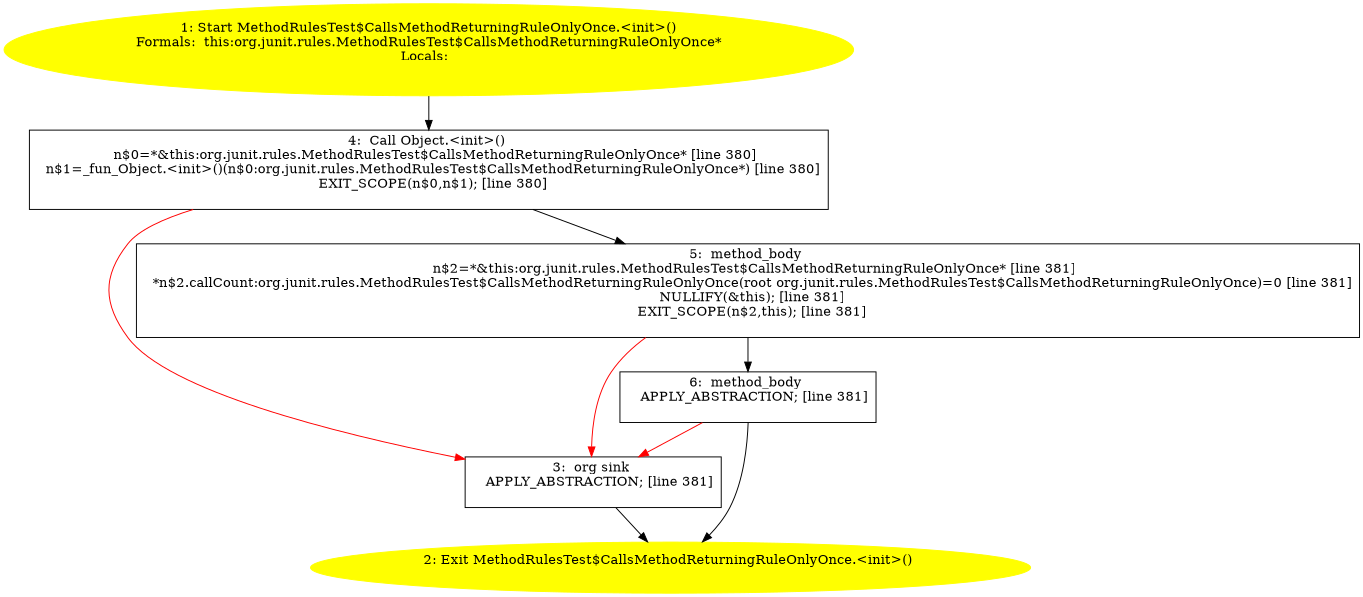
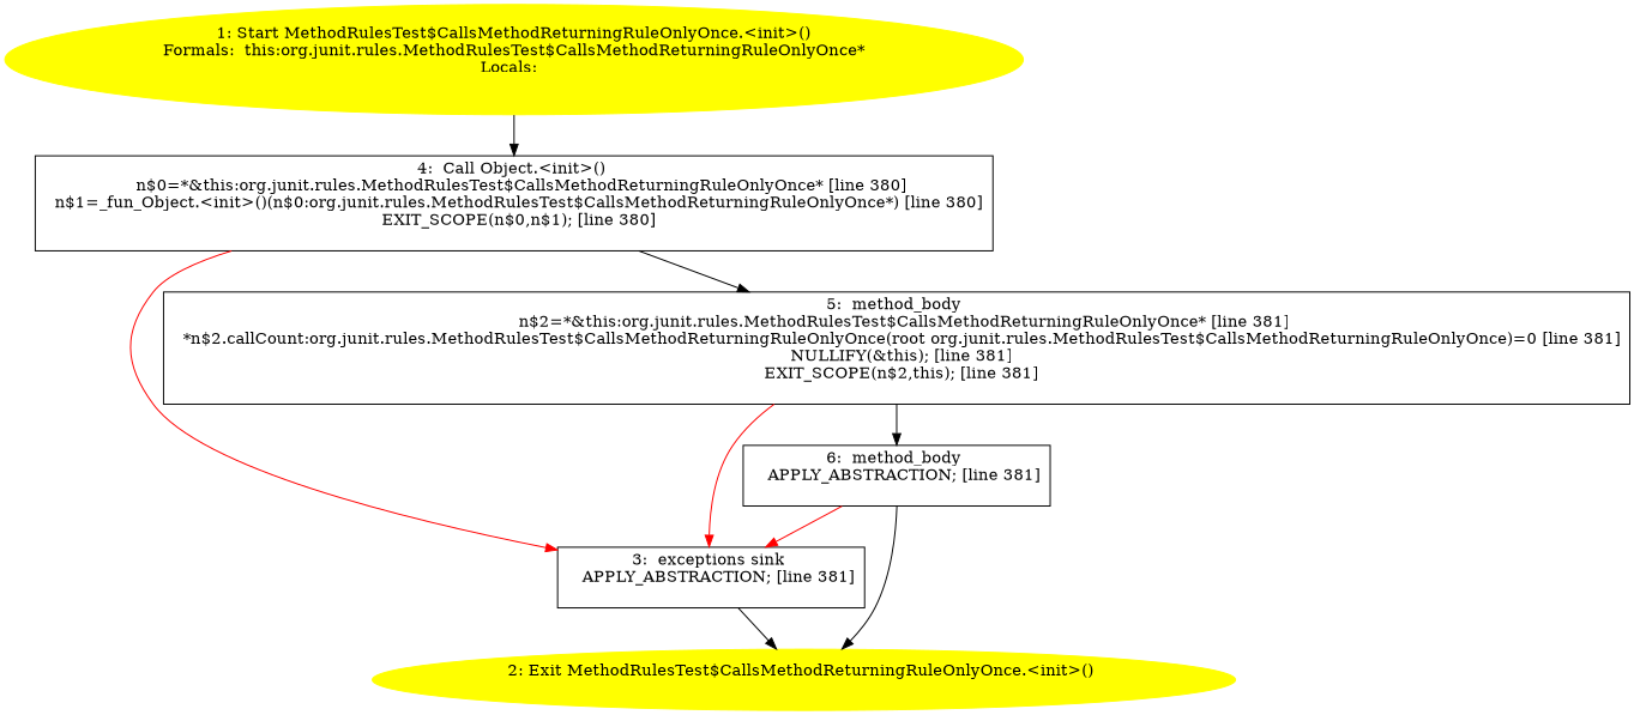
  digraph {
    node [shape=box]
    n1 [color=yellow label="1: Start MethodRulesTest$CallsMethodReturningRuleOnlyOnce.<init>()\nFormals:  this:org.junit.rules.MethodRulesTest$CallsMethodReturningRuleOnlyOnce*\nLocals:  \n  " style=filled shape=""]
    n2 [label="4:  Call Object.<init>() \n   n$0=*&this:org.junit.rules.MethodRulesTest$CallsMethodReturningRuleOnlyOnce* [line 380]\n  n$1=_fun_Object.<init>()(n$0:org.junit.rules.MethodRulesTest$CallsMethodReturningRuleOnlyOnce*) [line 380]\n  EXIT_SCOPE(n$0,n$1); [line 380]\n "]
-   n3 [label="3:  org sink \n   APPLY_ABSTRACTION; [line 381]\n "]
+   n3 [label="3:  exceptions sink \n   APPLY_ABSTRACTION; [line 381]\n "]
    n4 [label="5:  method_body \n   n$2=*&this:org.junit.rules.MethodRulesTest$CallsMethodReturningRuleOnlyOnce* [line 381]\n  *n$2.callCount:org.junit.rules.MethodRulesTest$CallsMethodReturningRuleOnlyOnce(root org.junit.rules.MethodRulesTest$CallsMethodReturningRuleOnlyOnce)=0 [line 381]\n  NULLIFY(&this); [line 381]\n  EXIT_SCOPE(n$2,this); [line 381]\n "]
    n5 [color=yellow label="2: Exit MethodRulesTest$CallsMethodReturningRuleOnlyOnce.<init>() \n  " style=filled shape=""]
    n6 [label="6:  method_body \n   APPLY_ABSTRACTION; [line 381]\n "]
    n1 -> n2
    n2 -> n3 [color=red]
    n2 -> n4
    n3 -> n5
    n4 -> n3 [color=red]
    n4 -> n6
    n6 -> n3 [color=red]
    n6 -> n5
  }
